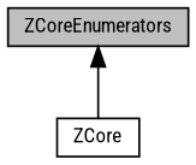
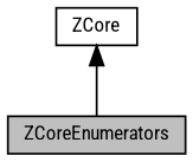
  digraph {
    rankdir=TB
    fontname="Roboto Condensed"
    node [color=black fontname="Roboto Condensed" fontsize=10 shape=box style=filled]
    n1 [fillcolor=white height=0.2 label=ZCore width=0.4]
    n2 [fillcolor=grey75 fontcolor=black height=0.2 label=ZCoreEnumerators width=0.4]
-   n2 -> n1 [dir=back fontname="Roboto Condensed" fontsize=10 labelfontname=Helvetica labelfontsize=10 shape=plaintext style=solid]
+   n1 -> n2 [dir=back fontname="Roboto Condensed" fontsize=10 labelfontname=Helvetica labelfontsize=10 shape=plaintext style=solid]
  }
